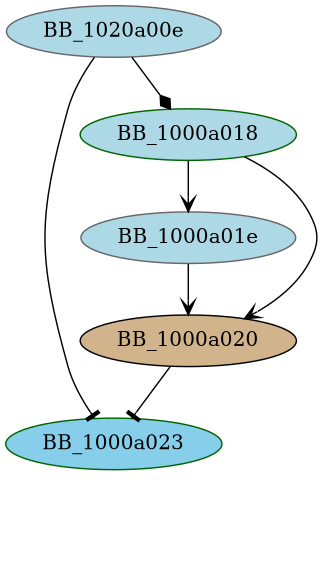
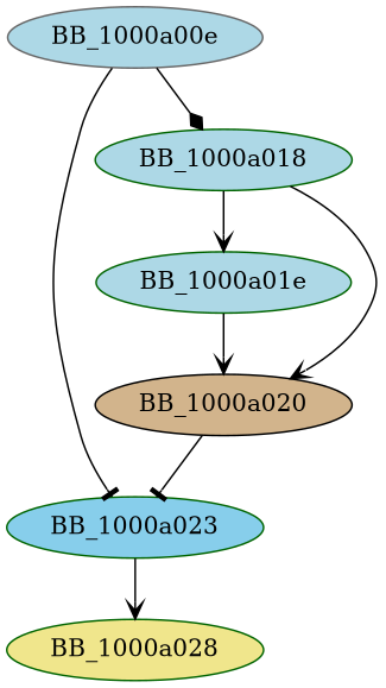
  digraph {
    node [color=darkgreen fillcolor=lightblue style=filled]
    edge [arrowhead=vee]
-   BB_1000a00e [color=gray40 label=BB_1020a00e]
+   BB_1000a00e [color=gray40]
    BB_1000a023 [fillcolor=skyblue]
    BB_1000a018
-   BB_1000a01e [color=gray40]
+   BB_1000a028 [fillcolor=khaki]
+   BB_1000a01e
    BB_1000a020 [color=black fillcolor=tan]
    BB_1000a00e -> BB_1000a023 [arrowhead=tee]
    BB_1000a00e -> BB_1000a018 [arrowhead=diamond]
+   BB_1000a023 -> BB_1000a028
    BB_1000a018 -> BB_1000a01e
    BB_1000a018 -> BB_1000a020
    BB_1000a01e -> BB_1000a020
    BB_1000a020 -> BB_1000a023 [arrowhead=tee]
  }
